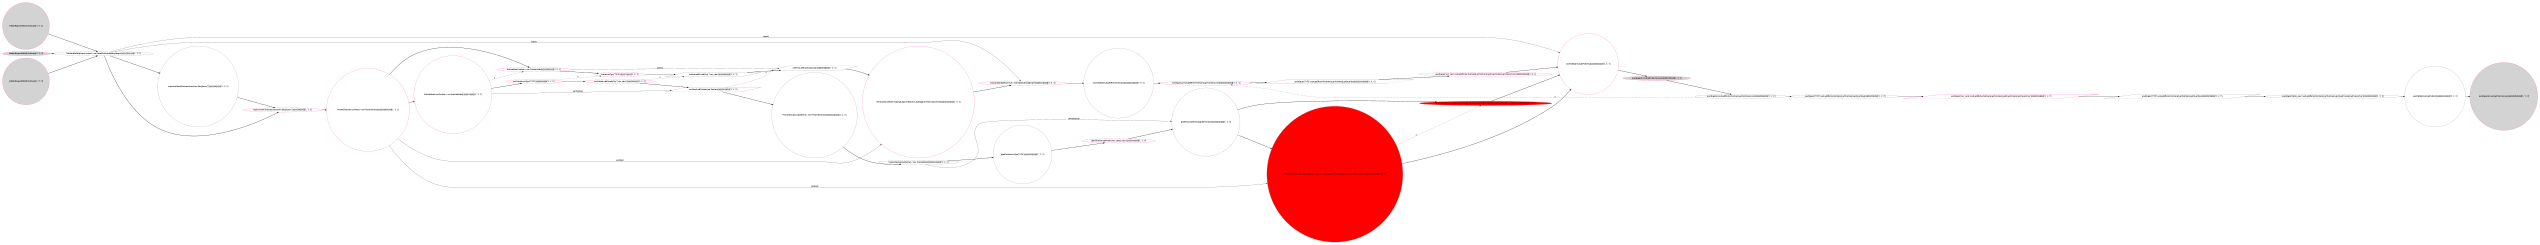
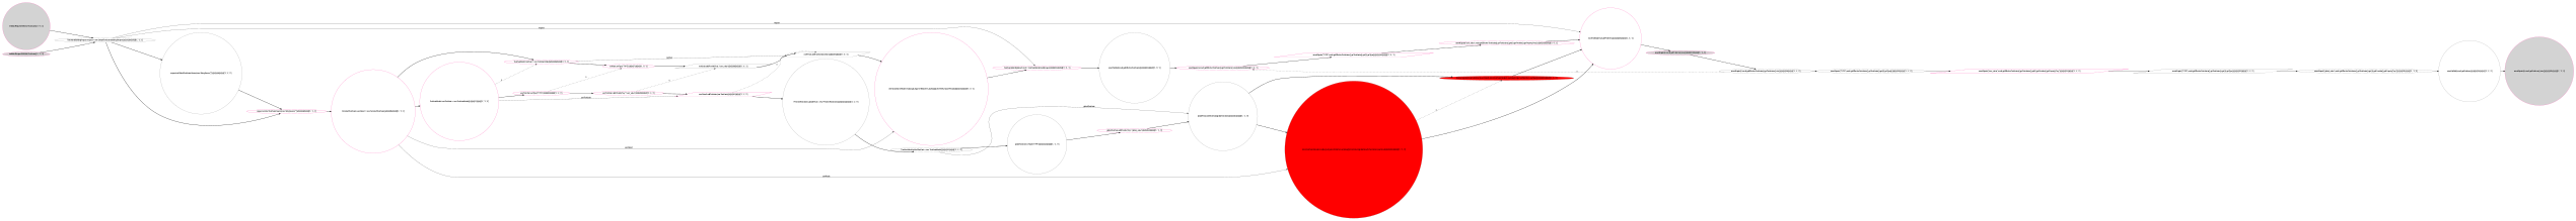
  digraph {
    fontname="Liberation Sans"
    rankdir=LR
    node [color=deeppink fillcolor=white fontname="Liberation Sans" shape=ellipse style=filled]
    edge [fontname="Liberation Sans" style=bold]
    n1 [color=gray40 label="request.setGlobalToolchainsSource(new StringSource(\"\"))@@@4@@@['1', '1', '0']" shape=circle]
    n2 [label="request.setUserToolchainsSource(new StringSource(\"\"))@@@4@@@['1', '1', '1']"]
    n3 [label="PersistedToolchains userResult = new PersistedToolchains()@@@5@@@['1', '1', '1']" shape=circle]
    n4 [color=gray40 label="userResult.addToolchain(toolchain)@@@9@@@['0', '0', '1']" shape=parallelogram]
    n5 [label="when(toolchainsReader.read(any(),ArgumentMatchers.anyMap())).thenReturn(userResult)@@@10@@@['0', '0', '1']" shape=circle]
    n6 [label="ToolchainsBuildingResult result = toolchainBuilder.build(request)@@@11@@@['0', '0', '1']"]
    n7 [color=gray40 label="assertNotNull(result.getEffectiveToolchains())@@@12@@@['0', '0', '1']" shape=circle]
    n8 [label="assertEquals(1,result.getEffectiveToolchains().getToolchains().size())@@@13@@@['0', '0', '1']"]
    n9 [label="userToolchain.setType(\"TYPE\")@@@8@@@['1', '1', '0']"]
    n10 [label="userToolchain.addProvide(\"key\",\"user_value\")@@@9@@@['1', '1', '0']"]
    n11 [label="toolchain.setType(\"TYPE\")@@@7@@@['0', '0', '1']"]
    n12 [color=gray40 label="toolchain.addProvide(\"key\",\"user_value\")@@@8@@@['0', '0', '1']" shape=parallelogram]
    n13 [label="userResult.addToolchain(userToolchain)@@@10@@@['1', '1', '0']" shape=parallelogram]
    n14 [color=gray40 label="PersistedToolchains globalResult = new PersistedToolchains()@@@11@@@['1', '1', '0']" shape=circle]
    n15 [color=gray40 label="assertEquals(\"TYPE\",result.getEffectiveToolchains().getToolchains().get(1).getType())@@@22@@@['1', '1', '0']" shape=parallelogram]
    n16 [color=gray40 label="assertEquals(\"global_value\",result.getEffectiveToolchains().getToolchains().get(1).getProvides().getProperty(\"key\"))@@@23@@@['1', '1', '0']"]
    n17 [color=gray40 label="assertNotNull(result.getProblems())@@@24@@@['1', '1', '0']" shape=circle]
    n18 [label="assertEquals(\"user_value\",result.getEffectiveToolchains().getToolchains().get(0).getProvides().getProperty(\"key\"))@@@21@@@['1', '1', '0']" shape=parallelogram]
    n19 [fillcolor=lightgray label="testBuildRequestWithUserToolchains['0', '0', '1']" shape=circle]
    n20 [color=gray40 label="ToolchainsBuildingRequest request = new DefaultToolchainsBuildingRequest()@@@3@@@['1', '1', '1']"]
    n21 [label="assertNotNull(result.getProblems())@@@16@@@['1', '1', '1']" shape=circle]
    n22 [color=gray40 fillcolor=red label="doReturn(globalResult).doReturn(userResult).when(toolchainsReader).read(any(),ArgumentMatchers.anyMap())@@@16@@@['0', '1', '0']"]
    n23 [fillcolor=lightgray label="assertEquals(0,result.getProblems().size())@@@17@@@['1', '1', '1']"]
    n24 [color=gray40 label="globalResult.addToolchain(globalToolchain)@@@15@@@['1', '1', '0']" shape=circle]
    n25 [color=gray40 fillcolor=red label="when(toolchainsReader.read(any(),ArgumentMatchers.anyMap())).thenReturn(globalResult).thenReturn(userResult)@@@16@@@['1', '0', '0']" shape=circle]
    n26 [color=gray40 label="ToolchainModel globalToolchain = new ToolchainModel()@@@12@@@['1', '1', '0']"]
    n27 [color=gray40 label="globalToolchain.setType(\"TYPE\")@@@13@@@['1', '1', '0']" shape=circle]
    n28 [color=gray40 label="assertEquals(\"TYPE\",result.getEffectiveToolchains().getToolchains().get(0).getType())@@@20@@@['1', '1', '0']"]
    n29 [fillcolor=lightgray label="assertEquals(0,result.getProblems().size())@@@25@@@['1', '1', '0']" shape=circle]
    n30 [label="assertEquals(\"TYPE\",result.getEffectiveToolchains().getToolchains().get(0).getType())@@@14@@@['0', '0', '1']" shape=parallelogram]
    n31 [label="assertEquals(\"user_value\",result.getEffectiveToolchains().getToolchains().get(0).getProvides().getProperty(\"key\"))@@@15@@@['0', '0', '1']"]
    n32 [color=gray40 label="assertEquals(2,result.getEffectiveToolchains().getToolchains().size())@@@19@@@['1', '1', '0']"]
    n33 [fillcolor=lightgray label="testBuildRequestWithBothToolchains['0', '1', '0']"]
-   n34 [fillcolor=lightgray label="testBuildRequestWithBothToolchains['1', '0', '0']" shape=circle]
    n35 [label="ToolchainModel userToolchain = new ToolchainModel()@@@7@@@['1', '1', '0']" shape=circle]
    n36 [label="ToolchainModel toolchain = new ToolchainModel()@@@6@@@['0', '0', '1']"]
    n37 [label="globalToolchain.addProvide(\"key\",\"global_value\")@@@14@@@['1', '1', '0']"]
    n1 -> n2
    n2 -> n3
    n3 -> n5 [label=userResult style=solid]
    n3 -> n25 [label=userResult style=solid]
    n3 -> n35
    n3 -> n36
    n4 -> n5
    n5 -> n6
    n6 -> n7
    n7 -> n8
    n8 -> n30
    n9 -> n10
    n9 -> n11 [label=0 style=dashed]
    n10 -> n12 [label=0 style=dashed]
    n10 -> n13
    n11 -> n12
    n12 -> n4
    n13 -> n4 [label=0 style=dashed]
    n13 -> n14
    n14 -> n26
    n15 -> n16
    n16 -> n17
    n17 -> n29
    n18 -> n15
    n19 -> n20
    n20 -> n1
    n20 -> n2
    n20 -> n6 [label=request style=solid]
    n20 -> n21 [label=request style=solid]
    n21 -> n23
    n22 -> n21
    n23 -> n32
    n24 -> n22
    n24 -> n25
    n25 -> n21
    n25 -> n22 [label=0 style=dashed]
    n26 -> n24 [label=globalToolchain style=solid]
    n26 -> n27
    n27 -> n37
    n28 -> n18
    n30 -> n31
    n31 -> n21
    n32 -> n8 [label=0 style=dashed]
    n32 -> n28
    n33 -> n20
-   n34 -> n20
    n35 -> n9
    n35 -> n13 [label=userToolchain style=solid]
    n35 -> n36 [label=0 style=dashed]
    n36 -> n4 [label=toolchain style=solid]
    n36 -> n11
    n37 -> n24
  }
